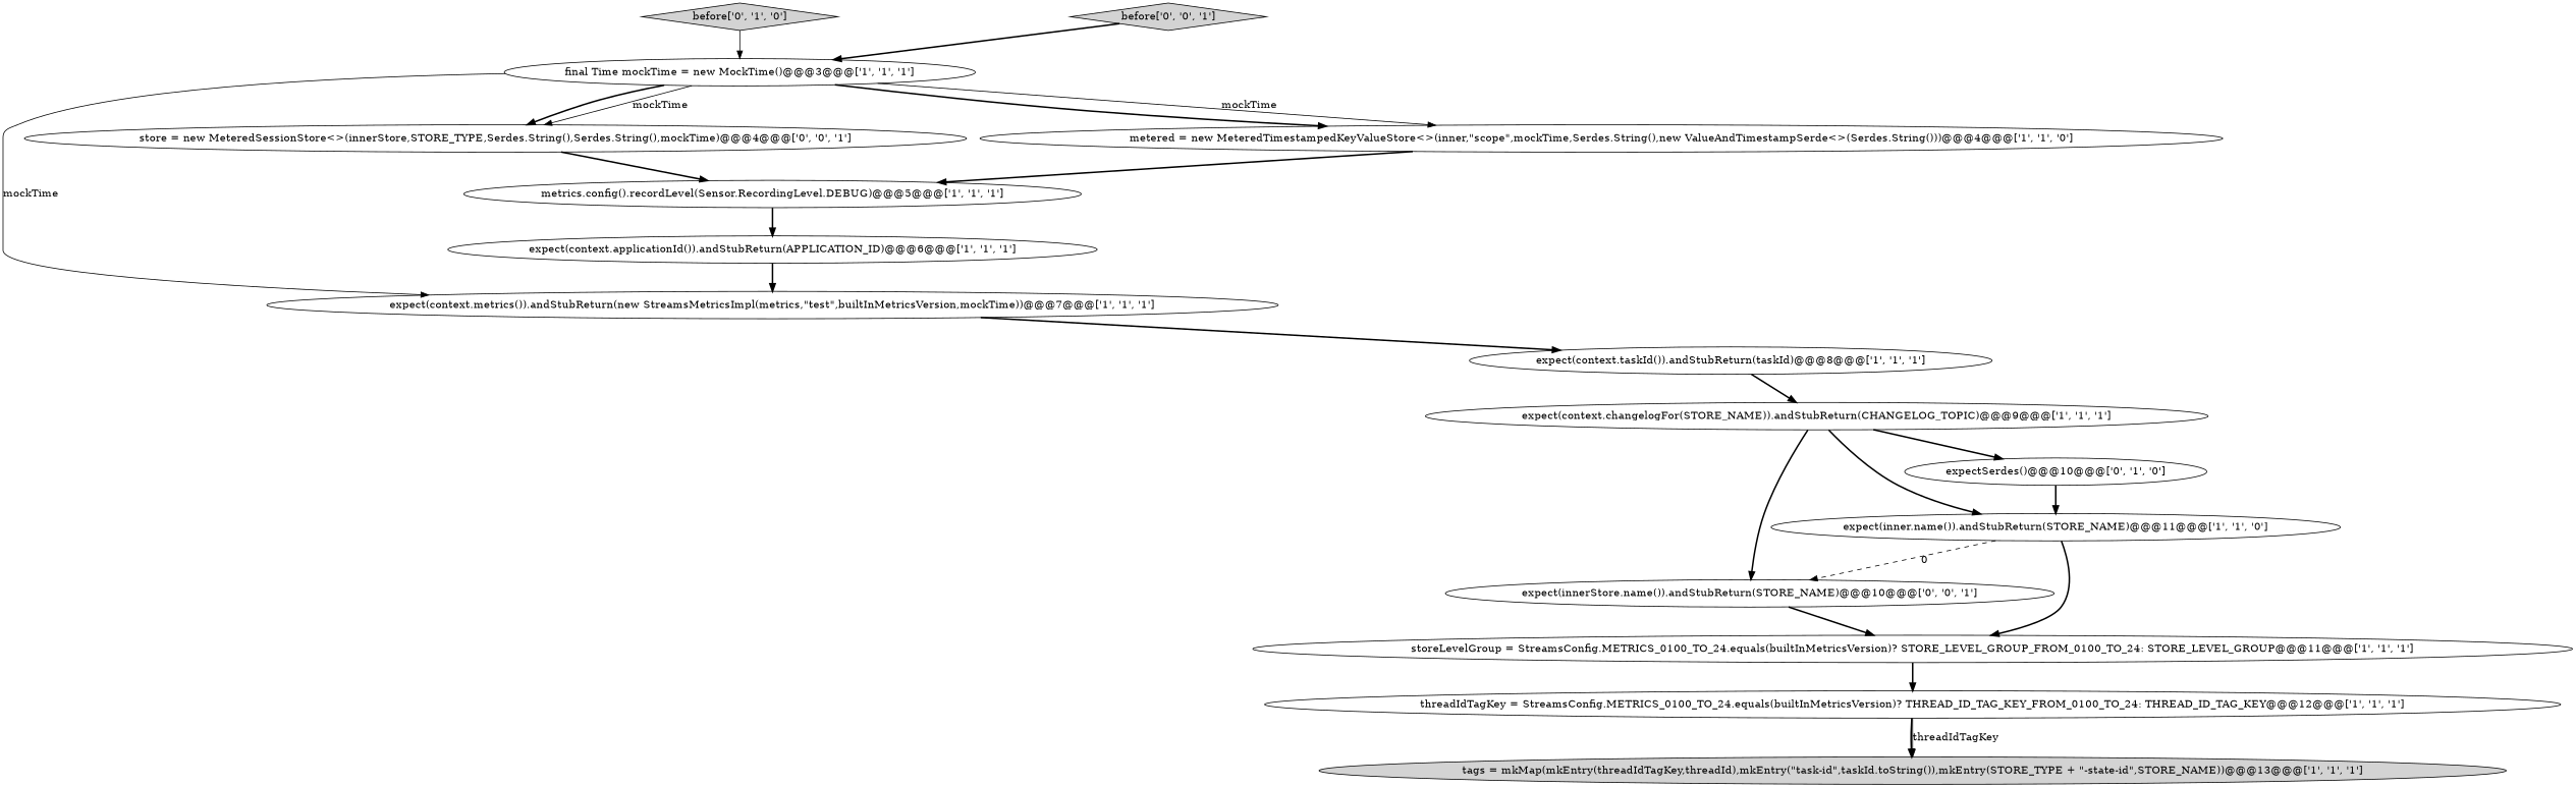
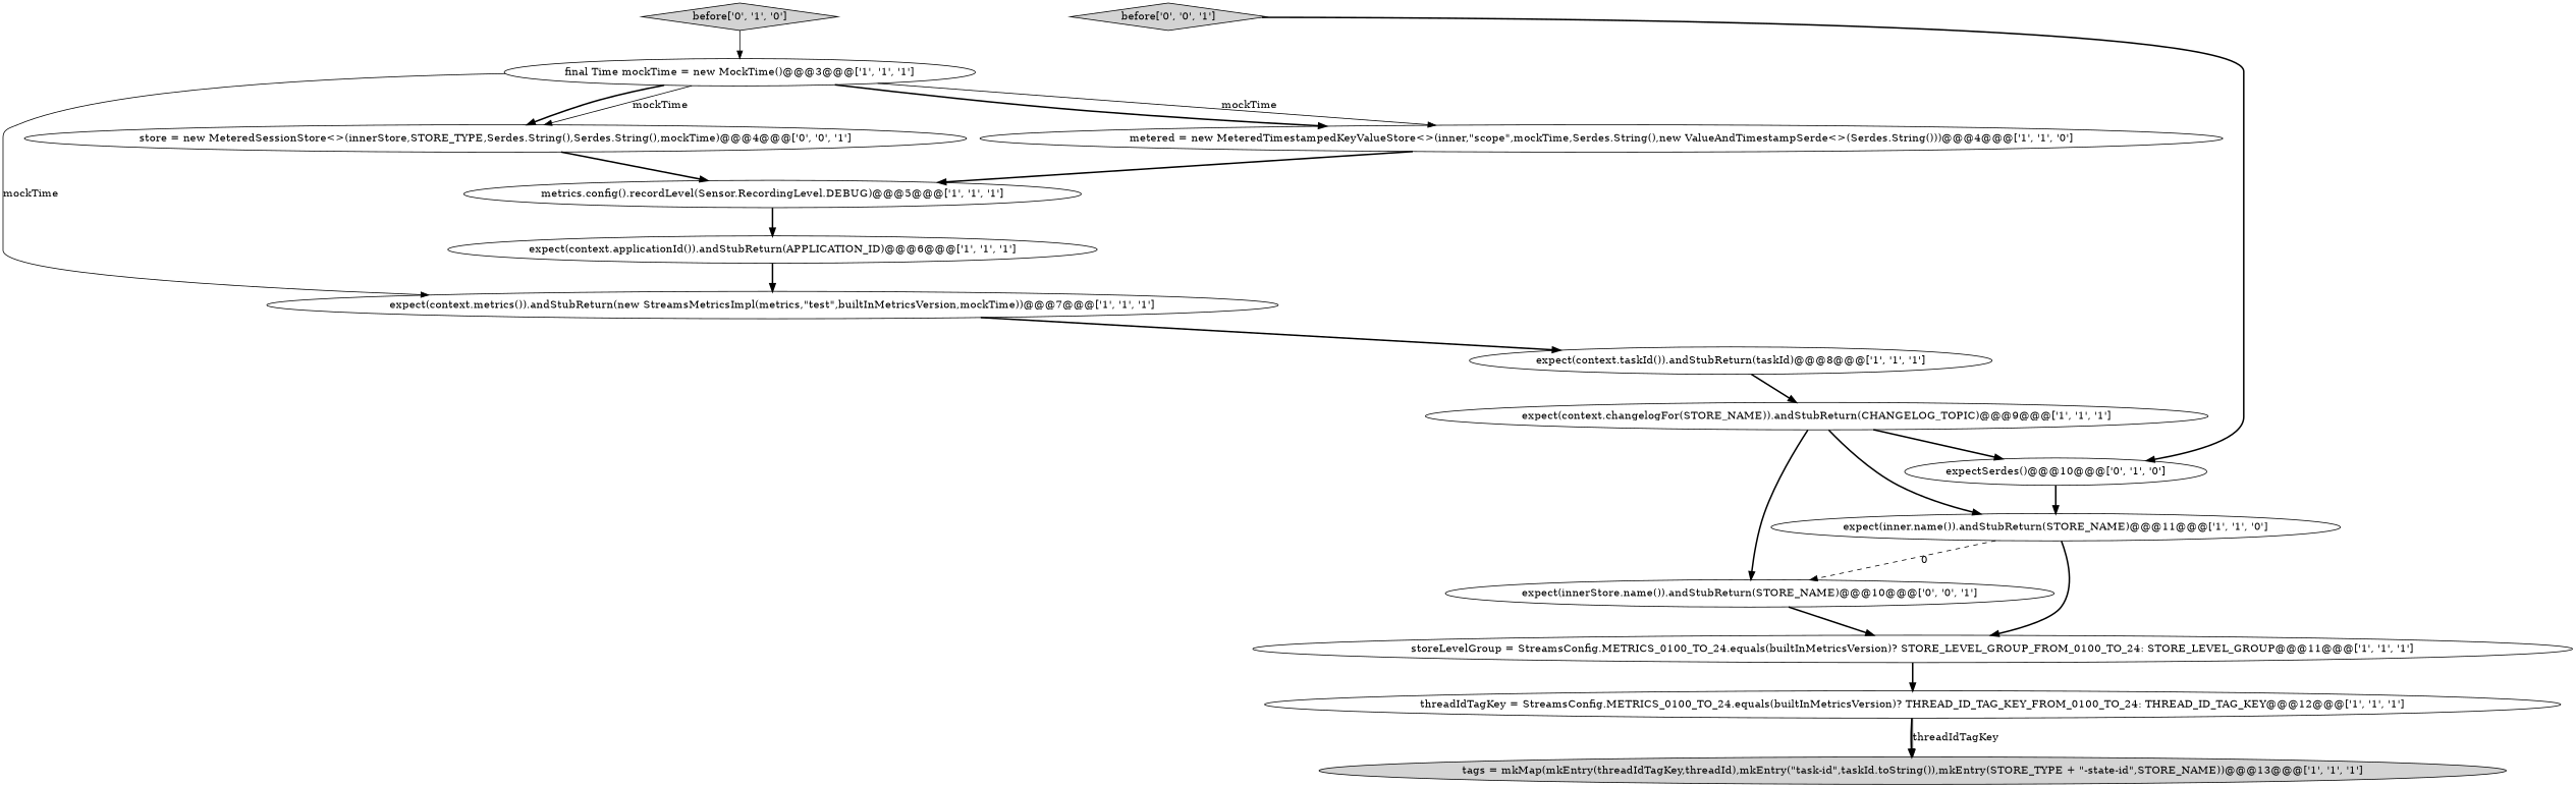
  digraph {
    node [fillcolor=white shape=ellipse style=filled]
    edge [style=bold]
    n1 [label="expect(context.changelogFor(STORE_NAME)).andStubReturn(CHANGELOG_TOPIC)@@@9@@@['1', '1', '1']"]
    n2 [label="expect(innerStore.name()).andStubReturn(STORE_NAME)@@@10@@@['0', '0', '1']"]
    n3 [label="expect(inner.name()).andStubReturn(STORE_NAME)@@@11@@@['1', '1', '0']"]
    n4 [label="expectSerdes()@@@10@@@['0', '1', '0']"]
    n5 [label="storeLevelGroup = StreamsConfig.METRICS_0100_TO_24.equals(builtInMetricsVersion)? STORE_LEVEL_GROUP_FROM_0100_TO_24: STORE_LEVEL_GROUP@@@11@@@['1', '1', '1']"]
    n6 [label="final Time mockTime = new MockTime()@@@3@@@['1', '1', '1']"]
    n7 [label="metered = new MeteredTimestampedKeyValueStore<>(inner,\"scope\",mockTime,Serdes.String(),new ValueAndTimestampSerde<>(Serdes.String()))@@@4@@@['1', '1', '0']"]
    n8 [label="expect(context.metrics()).andStubReturn(new StreamsMetricsImpl(metrics,\"test\",builtInMetricsVersion,mockTime))@@@7@@@['1', '1', '1']"]
    n9 [label="store = new MeteredSessionStore<>(innerStore,STORE_TYPE,Serdes.String(),Serdes.String(),mockTime)@@@4@@@['0', '0', '1']"]
    n10 [label="threadIdTagKey = StreamsConfig.METRICS_0100_TO_24.equals(builtInMetricsVersion)? THREAD_ID_TAG_KEY_FROM_0100_TO_24: THREAD_ID_TAG_KEY@@@12@@@['1', '1', '1']"]
    n11 [label="metrics.config().recordLevel(Sensor.RecordingLevel.DEBUG)@@@5@@@['1', '1', '1']"]
    n12 [label="expect(context.taskId()).andStubReturn(taskId)@@@8@@@['1', '1', '1']"]
    n13 [fillcolor=lightgray label="tags = mkMap(mkEntry(threadIdTagKey,threadId),mkEntry(\"task-id\",taskId.toString()),mkEntry(STORE_TYPE + \"-state-id\",STORE_NAME))@@@13@@@['1', '1', '1']"]
    n14 [label="expect(context.applicationId()).andStubReturn(APPLICATION_ID)@@@6@@@['1', '1', '1']"]
    n15 [fillcolor=lightgray label="before['0', '0', '1']" shape=diamond]
    n16 [fillcolor=lightgray label="before['0', '1', '0']" shape=diamond]
    n1 -> n2
    n1 -> n3
    n1 -> n4
    n2 -> n5
    n3 -> n2 [label=0 style=dashed]
    n3 -> n5
    n4 -> n3
    n5 -> n10
    n6 -> n7
    n6 -> n7 [label=mockTime style=solid]
    n6 -> n8 [label=mockTime style=solid]
    n6 -> n9 [label=mockTime style=solid]
    n6 -> n9
    n7 -> n11
    n8 -> n12
    n9 -> n11
    n10 -> n13
    n10 -> n13 [label=threadIdTagKey style=solid]
    n11 -> n14
    n12 -> n1
    n14 -> n8
-   n15 -> n6
+   n15 -> n4
    n16 -> n6 [style=solid]
  }
